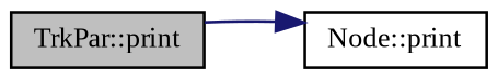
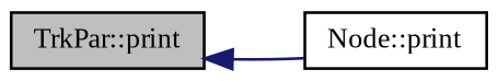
  digraph {
    rankdir=LR
    fontname="Liberation Serif"
    node [color=black fontname="Liberation Serif" fontsize=10 shape=record]
    n1 [fillcolor=grey75 fontcolor=black height=0.2 label="TrkPar::print" style=filled width=0.4]
    n2 [height=0.2 label="Node::print" width=0.4]
-   n2 -> n1 [color=midnightblue dir=back fontname="Liberation Serif" fontsize=10 labelfontname=FreeSans labelfontsize=10 style=solid]
+   n1 -> n2 [color=midnightblue dir=back fontname="Liberation Serif" fontsize=10 labelfontname=FreeSans labelfontsize=10 style=solid]
  }
